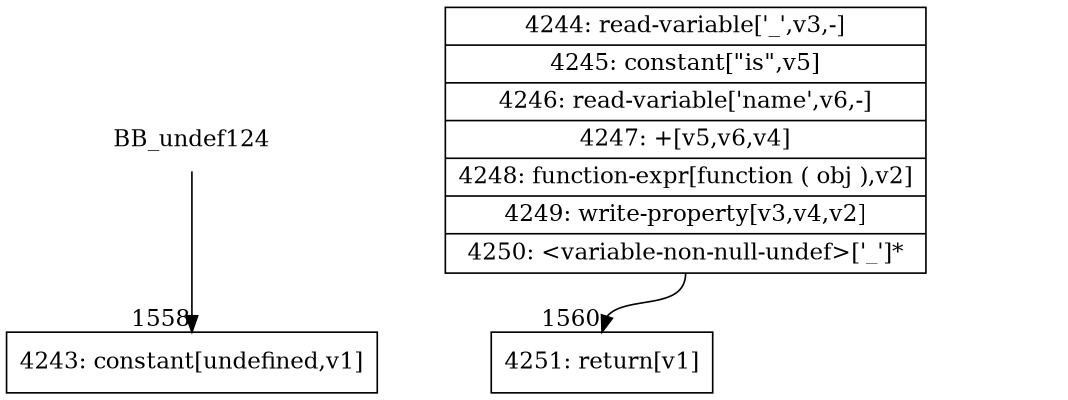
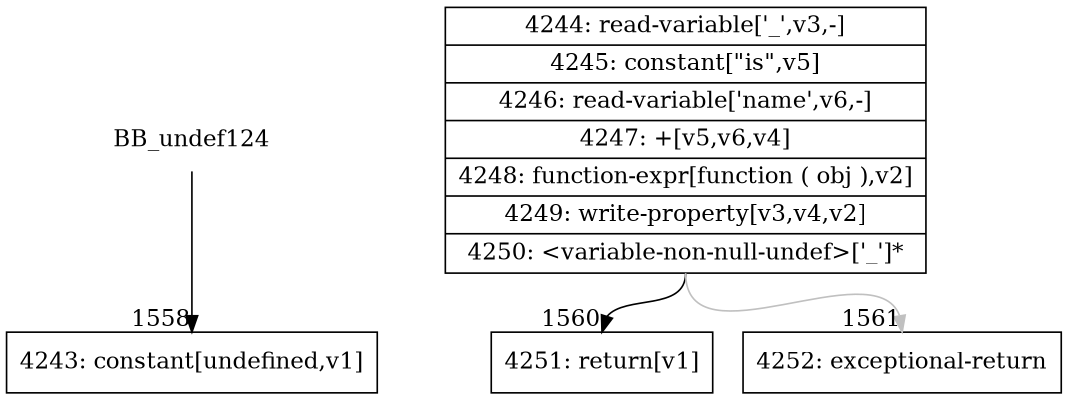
  digraph {
    rankdir=TD
    node [shape=record]
    edge [headport=n tailport=s]
    n1 [label=BB_undef124 shape=none]
    n2 [label="{4243: constant[undefined,v1]}"]
    n3 [label="{4244: read-variable['_',v3,-]|4245: constant[\"is\",v5]|4246: read-variable['name',v6,-]|4247: +[v5,v6,v4]|4248: function-expr[function ( obj ),v2]|4249: write-property[v3,v4,v2]|4250: \<variable-non-null-undef\>['_']*}"]
    n4 [label="{4251: return[v1]}"]
+   n5 [label="{4252: exceptional-return}"]
    n1 -> n2 [headlabel="    1558"]
    n3 -> n4 [headlabel="      1560"]
+   n3 -> n5 [color=gray headlabel="      1561"]
  }
